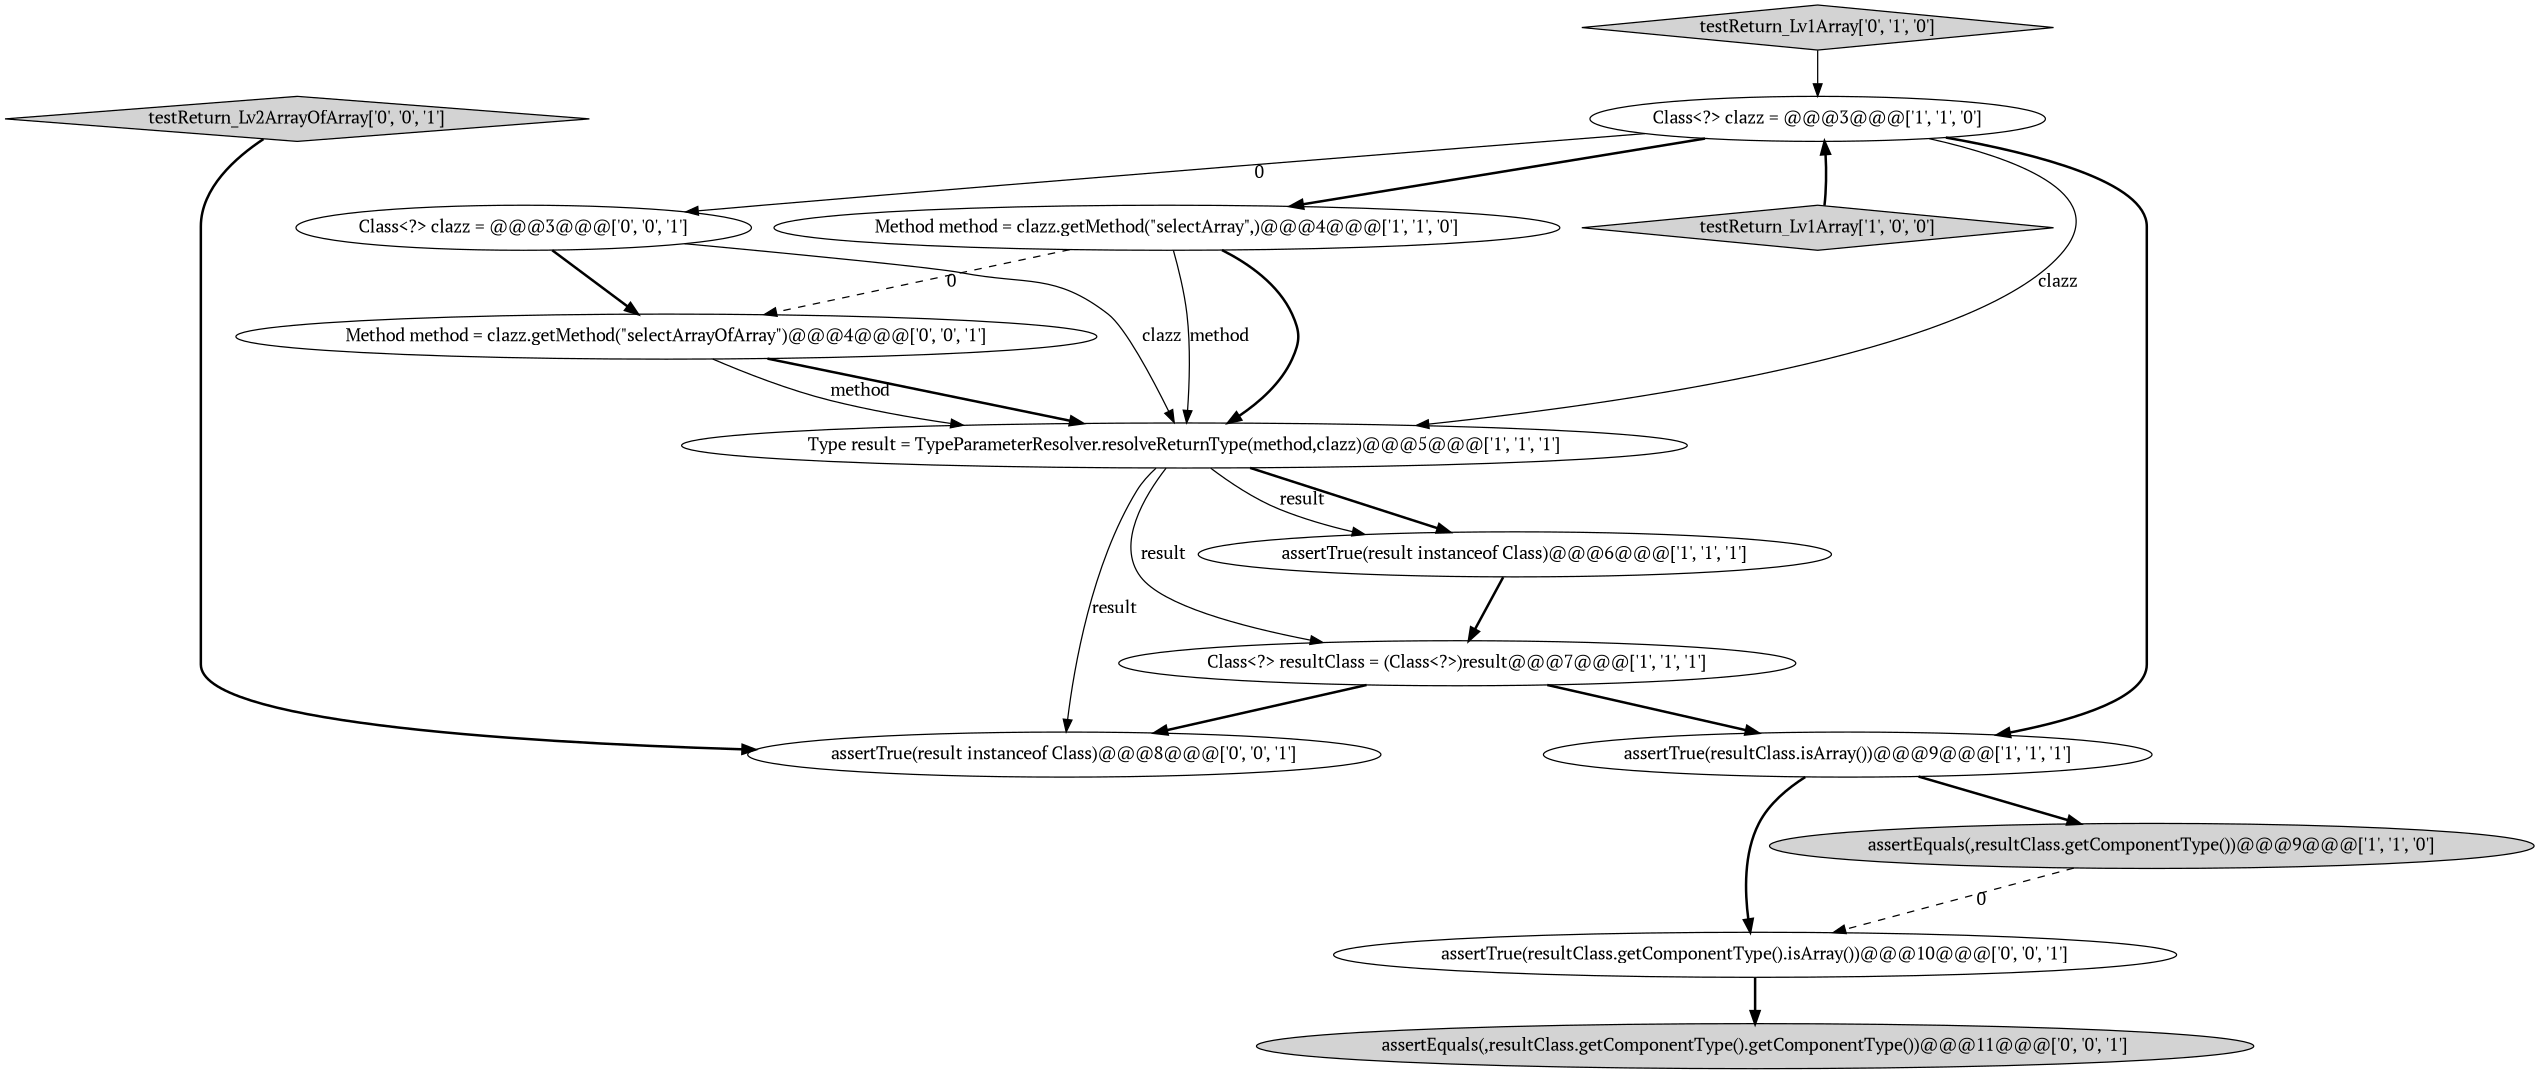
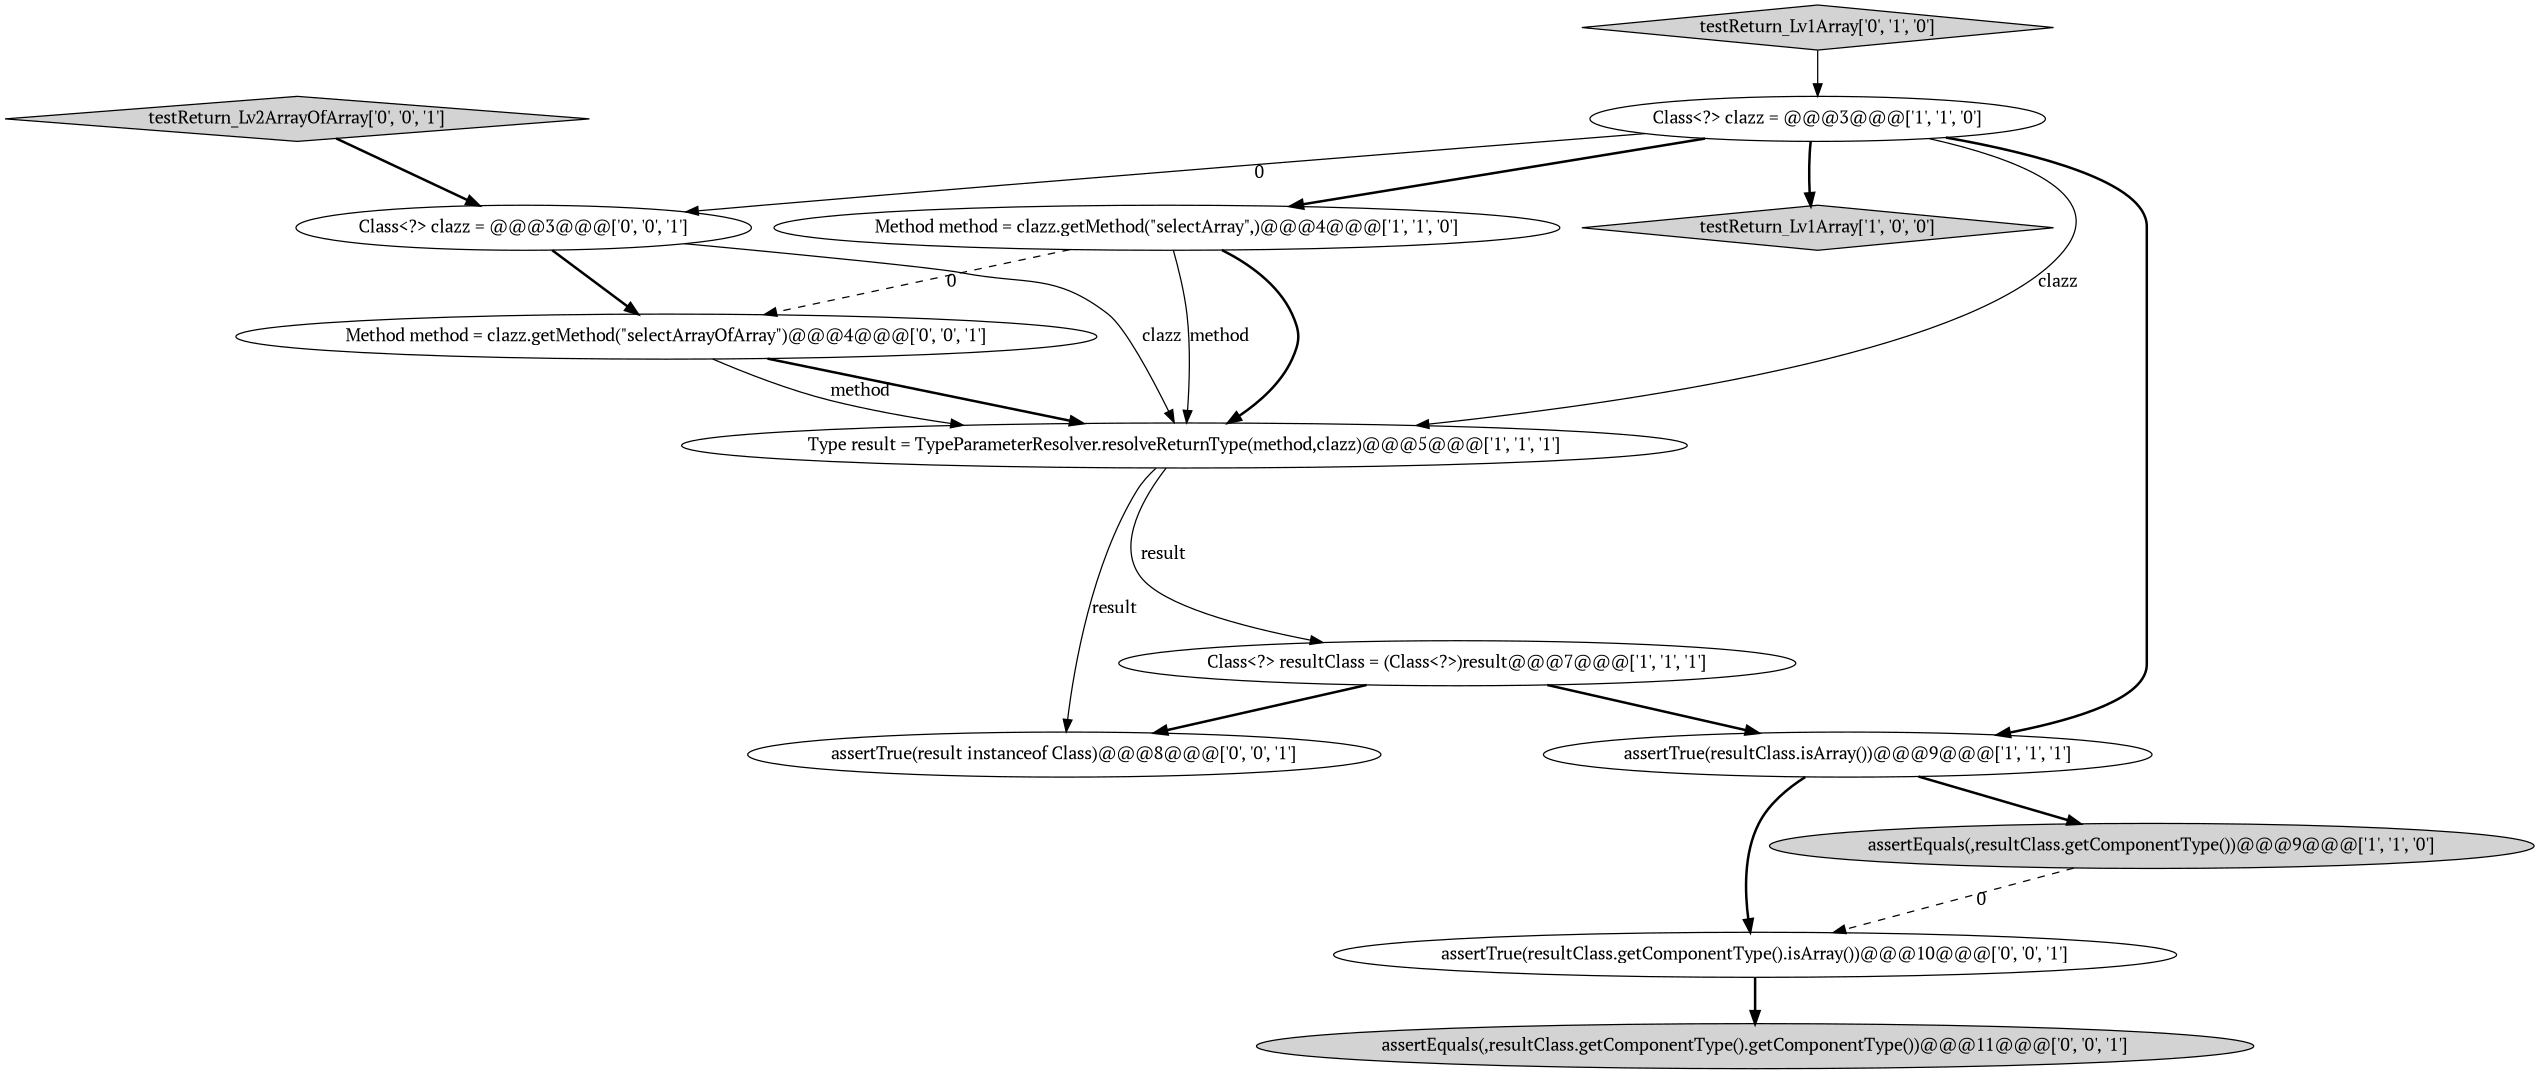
  digraph {
    fontname="PT Serif"
    node [fillcolor=white fontname="PT Serif" shape=ellipse style=filled]
    edge [fontname="PT Serif" style=bold]
    n1 [label="Class<?> clazz = @@@3@@@['1', '1', '0']"]
    n2 [label="Method method = clazz.getMethod(\"selectArray\",)@@@4@@@['1', '1', '0']"]
    n3 [label="Class<?> clazz = @@@3@@@['0', '0', '1']"]
    n4 [label="Type result = TypeParameterResolver.resolveReturnType(method,clazz)@@@5@@@['1', '1', '1']"]
    n5 [label="assertTrue(resultClass.isArray())@@@9@@@['1', '1', '1']"]
    n6 [label="Method method = clazz.getMethod(\"selectArrayOfArray\")@@@4@@@['0', '0', '1']"]
-   n7 [label="assertTrue(result instanceof Class)@@@6@@@['1', '1', '1']"]
    n8 [label="Class<?> resultClass = (Class<?>)result@@@7@@@['1', '1', '1']"]
    n9 [label="assertTrue(result instanceof Class)@@@8@@@['0', '0', '1']"]
    n10 [label="assertTrue(resultClass.getComponentType().isArray())@@@10@@@['0', '0', '1']"]
    n11 [fillcolor=lightgray label="assertEquals(,resultClass.getComponentType().getComponentType())@@@11@@@['0', '0', '1']"]
    n12 [fillcolor=lightgray label="assertEquals(,resultClass.getComponentType())@@@9@@@['1', '1', '0']"]
    n13 [fillcolor=lightgray label="testReturn_Lv1Array['0', '1', '0']" shape=diamond]
    n14 [fillcolor=lightgray label="testReturn_Lv2ArrayOfArray['0', '0', '1']" shape=diamond]
    n15 [fillcolor=lightgray label="testReturn_Lv1Array['1', '0', '0']" shape=diamond]
    n1 -> n2
    n1 -> n3 [label=0 style=solid]
    n1 -> n4 [label=clazz style=solid]
    n1 -> n5
    n2 -> n4
    n2 -> n4 [label=method style=solid]
    n2 -> n6 [label=0 style=dashed]
    n3 -> n4 [label=clazz style=solid]
    n3 -> n6
-   n4 -> n7
-   n4 -> n7 [label=result style=solid]
    n4 -> n8 [label=result style=solid]
    n4 -> n9 [label=result style=solid]
    n5 -> n10
    n5 -> n12
    n6 -> n4
    n6 -> n4 [label=method style=solid]
-   n7 -> n8
    n8 -> n5
    n8 -> n9
    n10 -> n11
    n12 -> n10 [label=0 style=dashed]
    n13 -> n1 [style=solid]
-   n14 -> n9
-   n15 -> n1
+   n14 -> n3
+   n1 -> n15
  }
